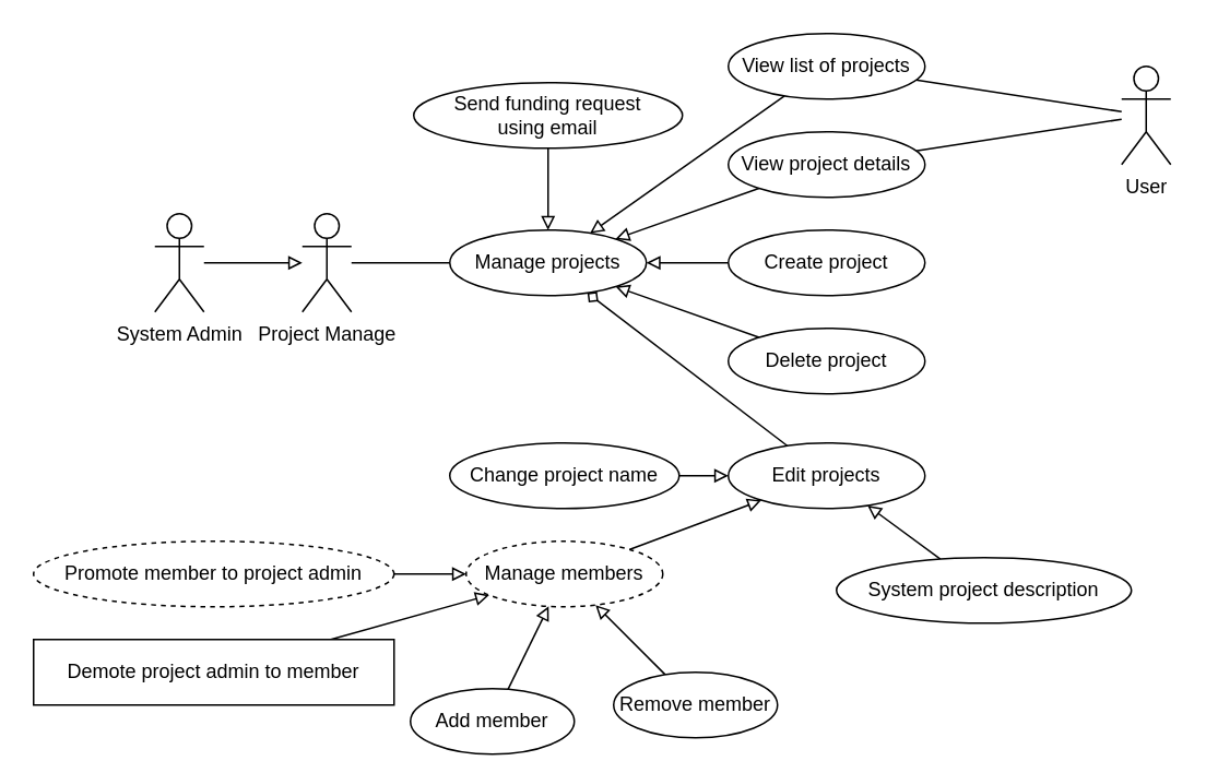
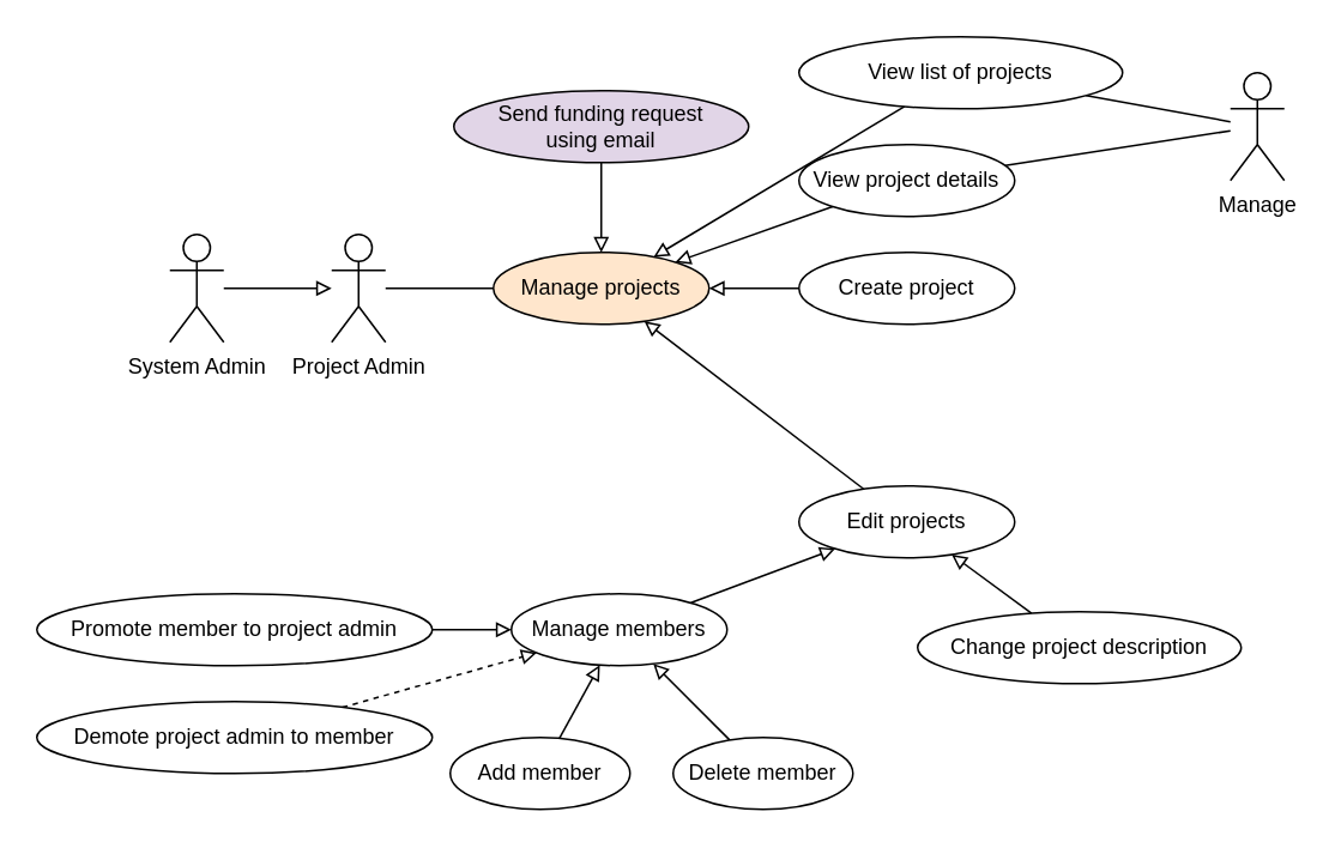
  <mxCell id="0" />
  <mxCell id="1" parent="0" />
  <mxCell id="2" style="edgeStyle=orthogonalEdgeStyle;rounded=0;orthogonalLoop=1;jettySize=auto;html=1;endArrow=block;endFill=0;" parent="1" source="3" target="5" edge="1"><mxGeometry relative="1" as="geometry" /></mxCell>
  <mxCell id="3" value="System Admin" style="shape=umlActor;verticalLabelPosition=bottom;verticalAlign=top;html=1;outlineConnect=0;" parent="1" vertex="1"><mxGeometry x="94" y="130" width="30" height="60" as="geometry" /></mxCell>
  <mxCell id="4" style="edgeStyle=orthogonalEdgeStyle;rounded=0;orthogonalLoop=1;jettySize=auto;html=1;endArrow=none;endFill=0;" parent="1" source="5" target="9" edge="1"><mxGeometry relative="1" as="geometry" /></mxCell>
- <mxCell id="5" value="Project Manage" style="shape=umlActor;verticalLabelPosition=bottom;verticalAlign=top;html=1;outlineConnect=0;" parent="1" vertex="1"><mxGeometry x="184" y="130" width="30" height="60" as="geometry" /></mxCell>
+ <mxCell id="5" value="Project Admin" style="shape=umlActor;verticalLabelPosition=bottom;verticalAlign=top;html=1;outlineConnect=0;" parent="1" vertex="1"><mxGeometry x="184" y="130" width="30" height="60" as="geometry" /></mxCell>
  <mxCell id="6" style="edgeStyle=none;rounded=0;orthogonalLoop=1;jettySize=auto;html=1;endArrow=none;endFill=0;" parent="1" source="8" target="11" edge="1"><mxGeometry relative="1" as="geometry" /></mxCell>
  <mxCell id="7" style="edgeStyle=none;rounded=0;orthogonalLoop=1;jettySize=auto;html=1;endArrow=none;endFill=0;" parent="1" source="8" target="13" edge="1"><mxGeometry relative="1" as="geometry" /></mxCell>
- <mxCell id="8" value="User" style="shape=umlActor;verticalLabelPosition=bottom;verticalAlign=top;html=1;outlineConnect=0;" parent="1" vertex="1"><mxGeometry x="684" y="40" width="30" height="60" as="geometry" /></mxCell>
- <mxCell id="9" value="Manage projects" style="ellipse;whiteSpace=wrap;html=1;" parent="1" vertex="1"><mxGeometry x="274" y="140" width="120" height="40" as="geometry" /></mxCell>
+ <mxCell id="8" value="Manage" style="shape=umlActor;verticalLabelPosition=bottom;verticalAlign=top;html=1;outlineConnect=0;" parent="1" vertex="1"><mxGeometry x="684" y="40" width="30" height="60" as="geometry" /></mxCell>
+ <mxCell id="9" value="Manage projects" style="ellipse;whiteSpace=wrap;html=1;fillColor=#ffe6cc;" parent="1" vertex="1"><mxGeometry x="274" y="140" width="120" height="40" as="geometry" /></mxCell>
  <mxCell id="10" style="rounded=0;orthogonalLoop=1;jettySize=auto;html=1;endArrow=block;endFill=0;" parent="1" source="11" target="9" edge="1"><mxGeometry relative="1" as="geometry" /></mxCell>
- <mxCell id="11" value="View list of projects" style="ellipse;whiteSpace=wrap;html=1;" parent="1" vertex="1"><mxGeometry x="444" y="20" width="120" height="40" as="geometry" /></mxCell>
+ <mxCell id="11" value="View list of projects" style="ellipse;whiteSpace=wrap;html=1;" parent="1" vertex="1"><mxGeometry x="444" y="20" width="180" height="40" as="geometry" /></mxCell>
  <mxCell id="12" style="edgeStyle=none;rounded=0;orthogonalLoop=1;jettySize=auto;html=1;endArrow=block;endFill=0;" parent="1" source="13" target="9" edge="1"><mxGeometry relative="1" as="geometry" /></mxCell>
  <mxCell id="13" value="View project details" style="ellipse;whiteSpace=wrap;html=1;" parent="1" vertex="1"><mxGeometry x="444" y="80" width="120" height="40" as="geometry" /></mxCell>
  <mxCell id="14" style="edgeStyle=none;rounded=0;orthogonalLoop=1;jettySize=auto;html=1;endArrow=block;endFill=0;" parent="1" source="15" target="9" edge="1"><mxGeometry relative="1" as="geometry" /></mxCell>
  <mxCell id="15" value="Create project" style="ellipse;whiteSpace=wrap;html=1;" parent="1" vertex="1"><mxGeometry x="444" y="140" width="120" height="40" as="geometry" /></mxCell>
- <mxCell id="16" style="edgeStyle=none;rounded=0;orthogonalLoop=1;jettySize=auto;html=1;endArrow=block;endFill=0;" parent="1" source="17" target="9" edge="1"><mxGeometry relative="1" as="geometry" /></mxCell>
- <mxCell id="17" value="Delete project" style="ellipse;whiteSpace=wrap;html=1;" parent="1" vertex="1"><mxGeometry x="444" y="200" width="120" height="40" as="geometry" /></mxCell>
- <mxCell id="18" style="edgeStyle=none;rounded=0;orthogonalLoop=1;jettySize=auto;html=1;endArrow=diamond;endFill=0;" parent="1" source="19" target="9" edge="1"><mxGeometry relative="1" as="geometry" /></mxCell>
+ <mxCell id="18" style="edgeStyle=none;rounded=0;orthogonalLoop=1;jettySize=auto;html=1;endArrow=block;endFill=0;" parent="1" source="19" target="9" edge="1"><mxGeometry relative="1" as="geometry" /></mxCell>
  <mxCell id="19" value="Edit projects" style="ellipse;whiteSpace=wrap;html=1;" parent="1" vertex="1"><mxGeometry x="444" y="270" width="120" height="40" as="geometry" /></mxCell>
- <mxCell id="20" style="edgeStyle=none;rounded=0;orthogonalLoop=1;jettySize=auto;html=1;endArrow=block;endFill=0;" parent="1" source="21" target="19" edge="1"><mxGeometry relative="1" as="geometry" /></mxCell>
- <mxCell id="21" value="Change project name" style="ellipse;whiteSpace=wrap;html=1;" parent="1" vertex="1"><mxGeometry x="274" y="270" width="140" height="40" as="geometry" /></mxCell>
  <mxCell id="22" style="edgeStyle=none;rounded=0;orthogonalLoop=1;jettySize=auto;html=1;endArrow=block;endFill=0;" parent="1" source="23" target="19" edge="1"><mxGeometry relative="1" as="geometry" /></mxCell>
- <mxCell id="23" value="Manage members" style="ellipse;whiteSpace=wrap;html=1;dashed=1;" parent="1" vertex="1"><mxGeometry x="284" y="330" width="120" height="40" as="geometry" /></mxCell>
+ <mxCell id="23" value="Manage members" style="ellipse;whiteSpace=wrap;html=1;" parent="1" vertex="1"><mxGeometry x="284" y="330" width="120" height="40" as="geometry" /></mxCell>
  <mxCell id="24" style="edgeStyle=none;rounded=0;orthogonalLoop=1;jettySize=auto;html=1;endArrow=block;endFill=0;" parent="1" source="25" target="23" edge="1"><mxGeometry relative="1" as="geometry" /></mxCell>
- <mxCell id="25" value="Promote member to project admin" style="ellipse;whiteSpace=wrap;html=1;dashed=1;" parent="1" vertex="1"><mxGeometry x="20" y="330" width="220" height="40" as="geometry" /></mxCell>
- <mxCell id="26" style="edgeStyle=none;rounded=0;orthogonalLoop=1;jettySize=auto;html=1;endArrow=block;endFill=0;" parent="1" source="27" target="23" edge="1"><mxGeometry relative="1" as="geometry" /></mxCell>
- <mxCell id="27" value="Demote project admin to member" style="whiteSpace=wrap;html=1;rounded=0;" parent="1" vertex="1"><mxGeometry x="20" y="390" width="220" height="40" as="geometry" /></mxCell>
+ <mxCell id="25" value="Promote member to project admin" style="ellipse;whiteSpace=wrap;html=1;" parent="1" vertex="1"><mxGeometry x="20" y="330" width="220" height="40" as="geometry" /></mxCell>
+ <mxCell id="26" style="edgeStyle=none;rounded=0;orthogonalLoop=1;jettySize=auto;html=1;endArrow=block;endFill=0;dashed=1;" parent="1" source="27" target="23" edge="1"><mxGeometry relative="1" as="geometry" /></mxCell>
+ <mxCell id="27" value="Demote project admin to member" style="ellipse;whiteSpace=wrap;html=1;" parent="1" vertex="1"><mxGeometry x="20" y="390" width="220" height="40" as="geometry" /></mxCell>
  <mxCell id="28" style="edgeStyle=none;rounded=0;orthogonalLoop=1;jettySize=auto;html=1;endArrow=block;endFill=0;" parent="1" source="29" target="23" edge="1"><mxGeometry relative="1" as="geometry" /></mxCell>
- <mxCell id="29" value="Add member" style="ellipse;whiteSpace=wrap;html=1;" parent="1" vertex="1"><mxGeometry x="250" y="420" width="100" height="40" as="geometry" /></mxCell>
+ <mxCell id="29" value="Add member" style="ellipse;whiteSpace=wrap;html=1;" parent="1" vertex="1"><mxGeometry x="250" y="410" width="100" height="40" as="geometry" /></mxCell>
  <mxCell id="30" style="edgeStyle=none;rounded=0;orthogonalLoop=1;jettySize=auto;html=1;endArrow=block;endFill=0;" parent="1" source="31" target="23" edge="1"><mxGeometry relative="1" as="geometry" /></mxCell>
- <mxCell id="31" value="Remove member" style="ellipse;whiteSpace=wrap;html=1;" parent="1" vertex="1"><mxGeometry x="374" y="410" width="100" height="40" as="geometry" /></mxCell>
+ <mxCell id="31" value="Delete member" style="ellipse;whiteSpace=wrap;html=1;" parent="1" vertex="1"><mxGeometry x="374" y="410" width="100" height="40" as="geometry" /></mxCell>
  <mxCell id="32" style="edgeStyle=orthogonalEdgeStyle;rounded=0;orthogonalLoop=1;jettySize=auto;html=1;endArrow=block;endFill=0;" edge="1" parent="1" source="33" target="9"><mxGeometry relative="1" as="geometry" /></mxCell>
- <mxCell id="33" value="Send funding request&lt;br&gt;using email" style="ellipse;whiteSpace=wrap;html=1;" parent="1" vertex="1"><mxGeometry x="252" y="50" width="164" height="40" as="geometry" /></mxCell>
+ <mxCell id="33" value="Send funding request&lt;br&gt;using email" style="ellipse;whiteSpace=wrap;html=1;fillColor=#e1d5e7;" parent="1" vertex="1"><mxGeometry x="252" y="50" width="164" height="40" as="geometry" /></mxCell>
  <mxCell id="34" style="rounded=0;orthogonalLoop=1;jettySize=auto;html=1;endArrow=block;endFill=0;" parent="1" source="35" target="19" edge="1"><mxGeometry relative="1" as="geometry" /></mxCell>
- <mxCell id="35" value="System project description" style="ellipse;whiteSpace=wrap;html=1;" parent="1" vertex="1"><mxGeometry x="510" y="340" width="180" height="40" as="geometry" /></mxCell>
+ <mxCell id="35" value="Change project description" style="ellipse;whiteSpace=wrap;html=1;" parent="1" vertex="1"><mxGeometry x="510" y="340" width="180" height="40" as="geometry" /></mxCell>
